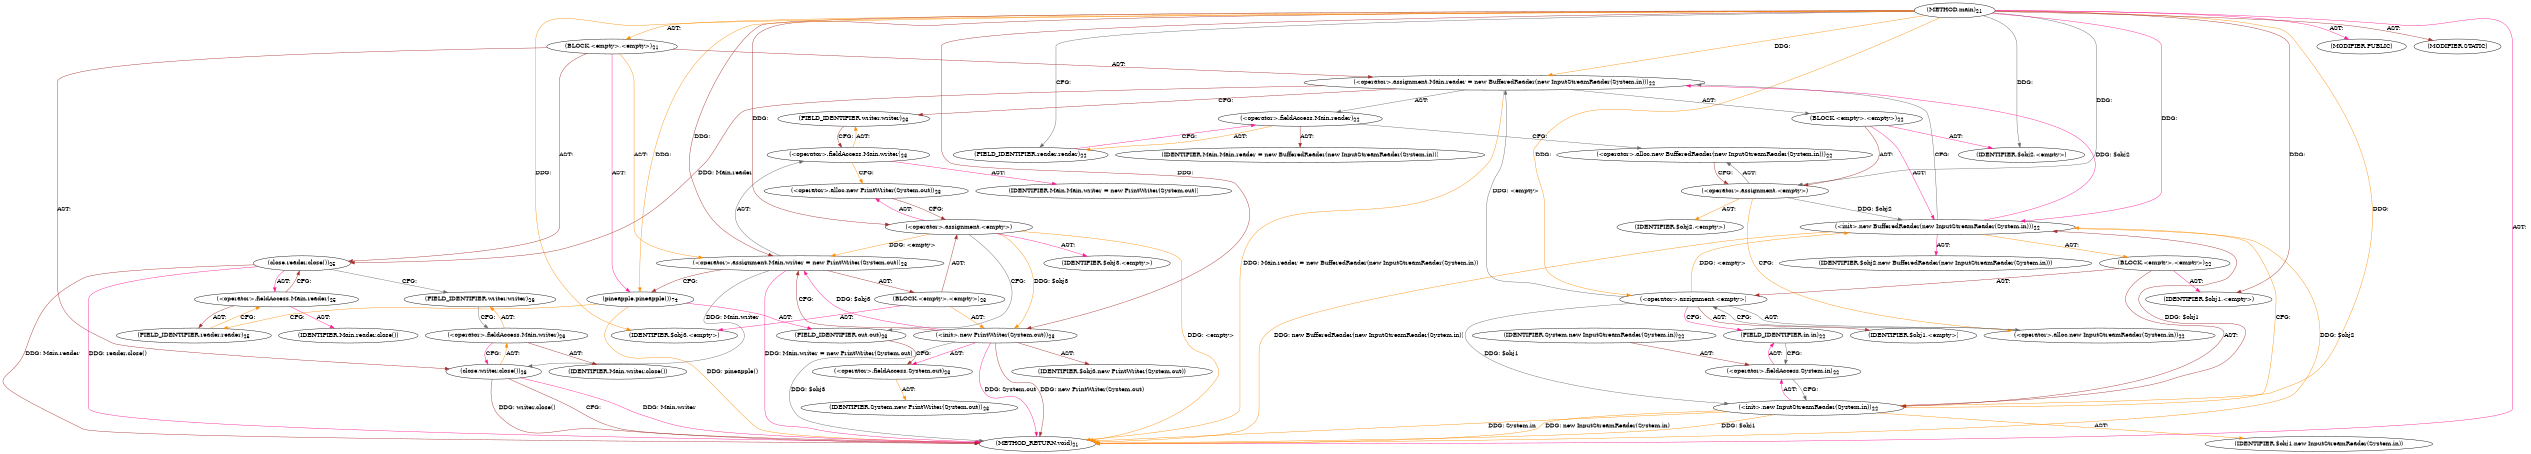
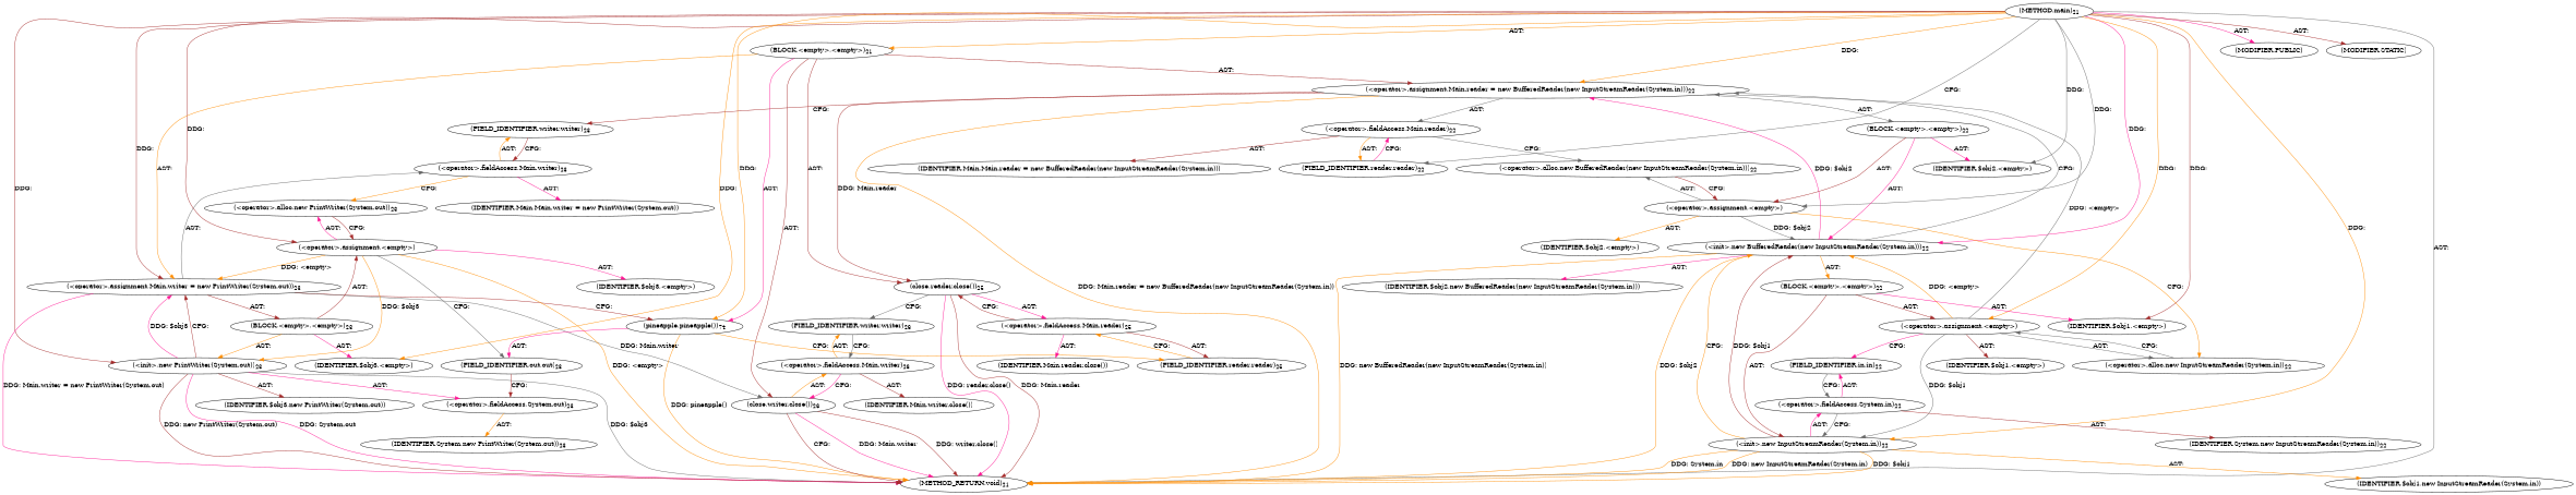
  digraph {
    edge [color=brown]
    n1 [label=<(METHOD,main)<SUB>21</SUB>>]
    n2 [label=<(BLOCK,&lt;empty&gt;,&lt;empty&gt;)<SUB>21</SUB>>]
    n3 [label=<(&lt;operator&gt;.assignment,Main.reader = new BufferedReader(new InputStreamReader(System.in)))<SUB>22</SUB>>]
    n4 [label=<(FIELD_IDENTIFIER,reader,reader)<SUB>22</SUB>>]
    n5 [label=<(&lt;operator&gt;.assignment,&lt;empty&gt;)>]
    n6 [label=<(&lt;init&gt;,new BufferedReader(new InputStreamReader(System.in)))<SUB>22</SUB>>]
    n7 [label=<(&lt;operator&gt;.assignment,&lt;empty&gt;)>]
    n8 [label=<(&lt;init&gt;,new InputStreamReader(System.in))<SUB>22</SUB>>]
    n9 [label=<(IDENTIFIER,$obj1,&lt;empty&gt;)>]
    n10 [label=<(IDENTIFIER,$obj2,&lt;empty&gt;)>]
    n11 [label=<(&lt;operator&gt;.assignment,Main.writer = new PrintWriter(System.out))<SUB>23</SUB>>]
    n12 [label=<(&lt;operator&gt;.assignment,&lt;empty&gt;)>]
    n13 [label=<(&lt;init&gt;,new PrintWriter(System.out))<SUB>23</SUB>>]
    n14 [label=<(IDENTIFIER,$obj3,&lt;empty&gt;)>]
    n15 [label=<(pineapple,pineapple())<SUB>74</SUB>>]
    n16 [label=<(MODIFIER,PUBLIC)>]
    n17 [label=<(MODIFIER,STATIC)>]
    n18 [label=<(METHOD_RETURN,void)<SUB>21</SUB>>]
    n19 [label=<(close,reader.close())<SUB>25</SUB>>]
    n20 [label=<(close,writer.close())<SUB>26</SUB>>]
    n21 [label=<(&lt;operator&gt;.fieldAccess,Main.reader)<SUB>22</SUB>>]
    n22 [label=<(BLOCK,&lt;empty&gt;,&lt;empty&gt;)<SUB>22</SUB>>]
    n23 [label=<(FIELD_IDENTIFIER,writer,writer)<SUB>23</SUB>>]
    n24 [label=<(&lt;operator&gt;.alloc,new BufferedReader(new InputStreamReader(System.in)))<SUB>22</SUB>>]
    n25 [label=<(IDENTIFIER,$obj2,&lt;empty&gt;)>]
    n26 [label=<(&lt;operator&gt;.alloc,new InputStreamReader(System.in))<SUB>22</SUB>>]
    n27 [label=<(IDENTIFIER,$obj2,new BufferedReader(new InputStreamReader(System.in)))>]
    n28 [label=<(BLOCK,&lt;empty&gt;,&lt;empty&gt;)<SUB>22</SUB>>]
    n29 [label=<(IDENTIFIER,$obj1,&lt;empty&gt;)>]
    n30 [label=<(FIELD_IDENTIFIER,in,in)<SUB>22</SUB>>]
    n31 [label=<(IDENTIFIER,$obj1,new InputStreamReader(System.in))>]
    n32 [label=<(&lt;operator&gt;.fieldAccess,System.in)<SUB>22</SUB>>]
    n33 [label=<(&lt;operator&gt;.fieldAccess,Main.writer)<SUB>23</SUB>>]
    n34 [label=<(BLOCK,&lt;empty&gt;,&lt;empty&gt;)<SUB>23</SUB>>]
    n35 [label=<(&lt;operator&gt;.alloc,new PrintWriter(System.out))<SUB>23</SUB>>]
    n36 [label=<(IDENTIFIER,$obj3,&lt;empty&gt;)>]
    n37 [label=<(FIELD_IDENTIFIER,out,out)<SUB>23</SUB>>]
    n38 [label=<(IDENTIFIER,$obj3,new PrintWriter(System.out))>]
    n39 [label=<(&lt;operator&gt;.fieldAccess,System.out)<SUB>23</SUB>>]
    n40 [label=<(FIELD_IDENTIFIER,reader,reader)<SUB>25</SUB>>]
    n41 [label=<(&lt;operator&gt;.fieldAccess,Main.reader)<SUB>25</SUB>>]
    n42 [label=<(FIELD_IDENTIFIER,writer,writer)<SUB>26</SUB>>]
    n43 [label=<(&lt;operator&gt;.fieldAccess,Main.writer)<SUB>26</SUB>>]
    n44 [label=<(IDENTIFIER,Main,Main.reader = new BufferedReader(new InputStreamReader(System.in)))>]
    n45 [label=<(IDENTIFIER,System,new InputStreamReader(System.in))<SUB>22</SUB>>]
    n46 [label=<(IDENTIFIER,Main,Main.writer = new PrintWriter(System.out))>]
    n47 [label=<(IDENTIFIER,System,new PrintWriter(System.out))<SUB>23</SUB>>]
    n48 [label=<(IDENTIFIER,Main,reader.close())>]
    n49 [label=<(IDENTIFIER,Main,writer.close())>]
    n1 -> n2 [color=darkorange label="AST: "]
    n1 -> n3 [color=darkorange label="DDG: "]
    n1 -> n4 [color=gray40 label="CFG: "]
    n1 -> n5 [color=gray40 label="DDG: "]
    n1 -> n6 [color=deeppink label="DDG: "]
    n1 -> n7 [color=darkorange label="DDG: "]
    n1 -> n8 [color=darkorange label="DDG: "]
    n1 -> n9 [label="DDG: "]
    n1 -> n10 [color=gray40 label="DDG: "]
    n1 -> n11 [label="DDG: "]
    n1 -> n12 [label="DDG: "]
    n1 -> n13 [label="DDG: "]
    n1 -> n14 [color=darkorange label="DDG: "]
    n1 -> n15 [color=darkorange label="DDG: "]
    n1 -> n16 [color=deeppink label="AST: "]
    n1 -> n17 [label="AST: "]
-   n1 -> n18 [color=deeppink label="AST: "]
+   n1 -> n18 [color=gray40 label="AST: "]
    n2 -> n3 [label="AST: "]
    n2 -> n11 [color=darkorange label="AST: "]
    n2 -> n15 [color=deeppink label="AST: "]
    n2 -> n19 [label="AST: "]
    n2 -> n20 [label="AST: "]
    n3 -> n18 [color=darkorange label="DDG: Main.reader = new BufferedReader(new InputStreamReader(System.in))"]
    n3 -> n19 [label="DDG: Main.reader"]
    n3 -> n21 [color=gray40 label="AST: "]
    n3 -> n22 [color=gray40 label="AST: "]
    n3 -> n23 [label="CFG: "]
    n4 -> n21 [color=deeppink label="CFG: "]
    n5 -> n6 [color=gray40 label="DDG: $obj2"]
    n5 -> n24 [color=gray40 label="AST: "]
    n5 -> n25 [color=darkorange label="AST: "]
    n5 -> n26 [color=darkorange label="CFG: "]
    n6 -> n3 [color=gray40 label="CFG: "]
    n6 -> n3 [color=deeppink label="DDG: $obj2"]
    n6 -> n18 [color=darkorange label="DDG: $obj2"]
    n6 -> n18 [color=darkorange label="DDG: new BufferedReader(new InputStreamReader(System.in))"]
    n6 -> n27 [color=deeppink label="AST: "]
    n6 -> n28 [color=darkorange label="AST: "]
    n7 -> n3 [color=gray40 label="DDG: &lt;empty&gt;"]
    n7 -> n6 [color=darkorange label="DDG: &lt;empty&gt;"]
    n7 -> n8 [color=gray40 label="DDG: $obj1"]
    n7 -> n26 [color=gray40 label="AST: "]
    n7 -> n29 [label="AST: "]
    n7 -> n30 [color=deeppink label="CFG: "]
    n8 -> n6 [color=darkorange label="CFG: "]
    n8 -> n6 [label="DDG: $obj1"]
    n8 -> n18 [color=darkorange label="DDG: $obj1"]
    n8 -> n18 [color=darkorange label="DDG: System.in"]
    n8 -> n18 [color=darkorange label="DDG: new InputStreamReader(System.in)"]
    n8 -> n31 [color=darkorange label="AST: "]
    n8 -> n32 [color=deeppink label="AST: "]
    n11 -> n15 [label="CFG: "]
    n11 -> n18 [color=deeppink label="DDG: Main.writer = new PrintWriter(System.out)"]
    n11 -> n20 [color=gray40 label="DDG: Main.writer"]
    n11 -> n33 [color=gray40 label="AST: "]
    n11 -> n34 [label="AST: "]
    n12 -> n11 [color=darkorange label="DDG: &lt;empty&gt;"]
    n12 -> n13 [color=darkorange label="DDG: $obj3"]
    n12 -> n18 [color=darkorange label="DDG: &lt;empty&gt;"]
    n12 -> n35 [color=deeppink label="AST: "]
    n12 -> n36 [color=deeppink label="AST: "]
    n12 -> n37 [color=gray40 label="CFG: "]
    n13 -> n11 [label="CFG: "]
    n13 -> n11 [color=deeppink label="DDG: $obj3"]
    n13 -> n18 [color=gray40 label="DDG: $obj3"]
    n13 -> n18 [color=deeppink label="DDG: System.out"]
    n13 -> n18 [label="DDG: new PrintWriter(System.out)"]
    n13 -> n38 [label="AST: "]
    n13 -> n39 [color=deeppink label="AST: "]
    n15 -> n18 [color=darkorange label="DDG: pineapple()"]
    n15 -> n37 [color=deeppink label="AST: "]
    n15 -> n40 [color=darkorange label="CFG: "]
    n19 -> n18 [label="DDG: Main.reader"]
    n19 -> n18 [color=deeppink label="DDG: reader.close()"]
    n19 -> n41 [color=deeppink label="AST: "]
    n19 -> n42 [color=gray40 label="CFG: "]
    n20 -> n18 [label="CFG: "]
    n20 -> n18 [color=deeppink label="DDG: Main.writer"]
    n20 -> n18 [label="DDG: writer.close()"]
    n20 -> n43 [color=darkorange label="AST: "]
    n21 -> n4 [color=darkorange label="AST: "]
    n21 -> n24 [color=gray40 label="CFG: "]
    n21 -> n44 [label="AST: "]
    n22 -> n5 [label="AST: "]
    n22 -> n6 [color=deeppink label="AST: "]
    n22 -> n10 [color=deeppink label="AST: "]
    n23 -> n33 [label="CFG: "]
    n24 -> n5 [label="CFG: "]
    n26 -> n7 [color=gray40 label="CFG: "]
    n28 -> n7 [label="AST: "]
    n28 -> n8 [label="AST: "]
    n28 -> n9 [color=deeppink label="AST: "]
    n30 -> n32 [color=gray40 label="CFG: "]
    n32 -> n8 [color=gray40 label="CFG: "]
    n32 -> n30 [color=deeppink label="AST: "]
-   n45 -> n32 [label="AST: "]
+   n32 -> n45 [label="AST: "]
    n33 -> n23 [color=darkorange label="AST: "]
    n33 -> n35 [color=darkorange label="CFG: "]
    n33 -> n46 [color=deeppink label="AST: "]
    n34 -> n12 [label="AST: "]
    n34 -> n13 [color=darkorange label="AST: "]
    n34 -> n14 [color=deeppink label="AST: "]
    n35 -> n12 [label="CFG: "]
    n37 -> n39 [label="CFG: "]
    n39 -> n47 [color=darkorange label="AST: "]
    n40 -> n41 [color=darkorange label="CFG: "]
    n41 -> n19 [label="CFG: "]
    n41 -> n40 [label="AST: "]
    n41 -> n48 [color=deeppink label="AST: "]
    n42 -> n43 [color=gray40 label="CFG: "]
    n43 -> n20 [color=deeppink label="CFG: "]
    n43 -> n42 [color=darkorange label="AST: "]
    n43 -> n49 [label="AST: "]
  }
